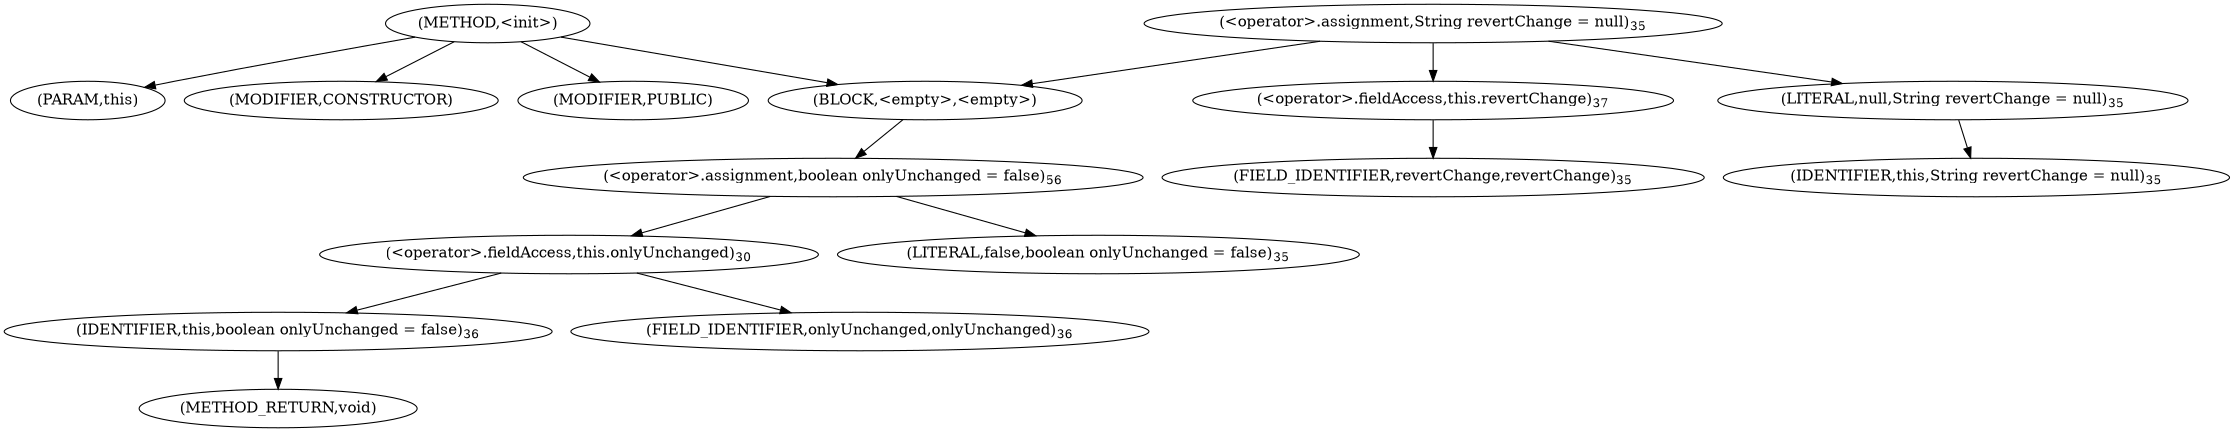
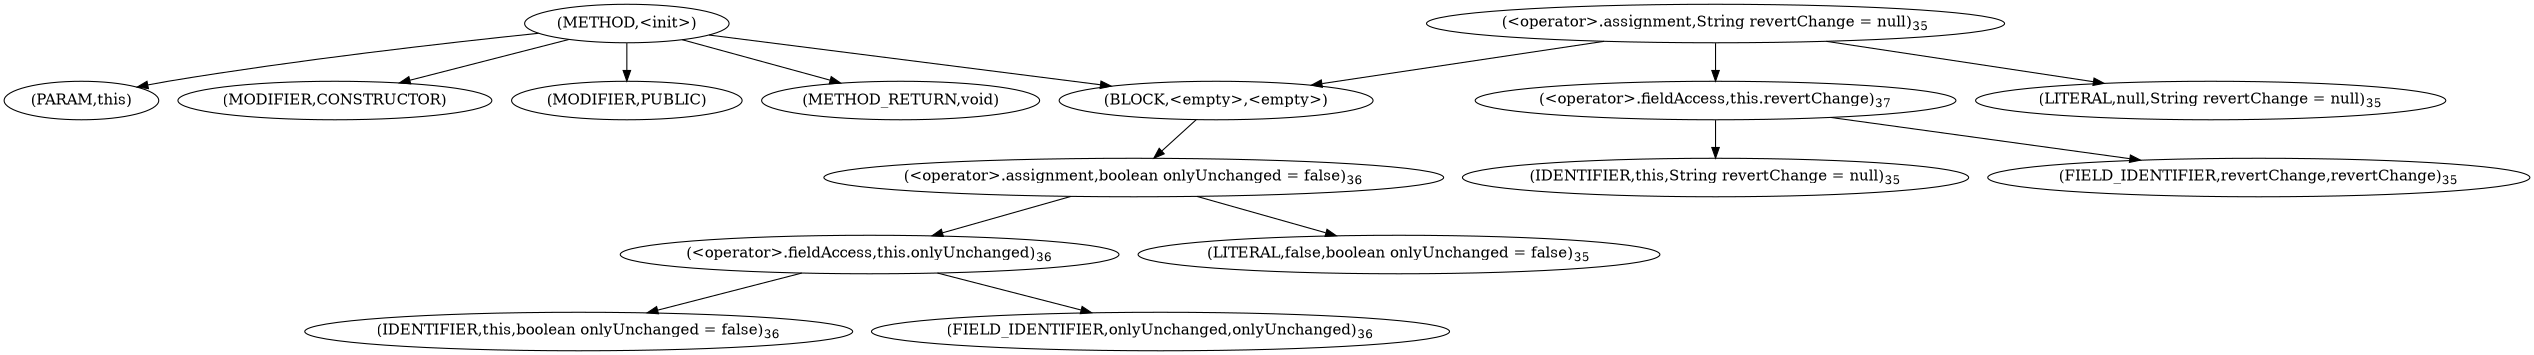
  digraph {
    n1 [label=<(METHOD,&lt;init&gt;)>]
    n2 [label=<(PARAM,this)>]
    n3 [label=<(BLOCK,&lt;empty&gt;,&lt;empty&gt;)>]
    n4 [label=<(MODIFIER,CONSTRUCTOR)>]
    n5 [label=<(MODIFIER,PUBLIC)>]
    n6 [label=<(METHOD_RETURN,void)>]
-   n7 [label=<(&lt;operator&gt;.assignment,boolean onlyUnchanged = false)<SUB>56</SUB>>]
+   n7 [label=<(&lt;operator&gt;.assignment,boolean onlyUnchanged = false)<SUB>36</SUB>>]
    n8 [label=<(&lt;operator&gt;.assignment,String revertChange = null)<SUB>35</SUB>>]
    n9 [label=<(&lt;operator&gt;.fieldAccess,this.revertChange)<SUB>37</SUB>>]
    n10 [label=<(LITERAL,null,String revertChange = null)<SUB>35</SUB>>]
-   n11 [label=<(&lt;operator&gt;.fieldAccess,this.onlyUnchanged)<SUB>30</SUB>>]
+   n11 [label=<(&lt;operator&gt;.fieldAccess,this.onlyUnchanged)<SUB>36</SUB>>]
    n12 [label=<(LITERAL,false,boolean onlyUnchanged = false)<SUB>35</SUB>>]
    n13 [label=<(IDENTIFIER,this,String revertChange = null)<SUB>35</SUB>>]
    n14 [label=<(FIELD_IDENTIFIER,revertChange,revertChange)<SUB>35</SUB>>]
    n15 [label=<(IDENTIFIER,this,boolean onlyUnchanged = false)<SUB>36</SUB>>]
    n16 [label=<(FIELD_IDENTIFIER,onlyUnchanged,onlyUnchanged)<SUB>36</SUB>>]
    n1 -> n2
    n1 -> n3
    n1 -> n4
    n1 -> n5
-   n15 -> n6
+   n1 -> n6
    n3 -> n7
    n7 -> n11
    n7 -> n12
    n8 -> n3
    n8 -> n9
    n8 -> n10
-   n10 -> n13
+   n9 -> n13
    n9 -> n14
    n11 -> n15
    n11 -> n16
  }
